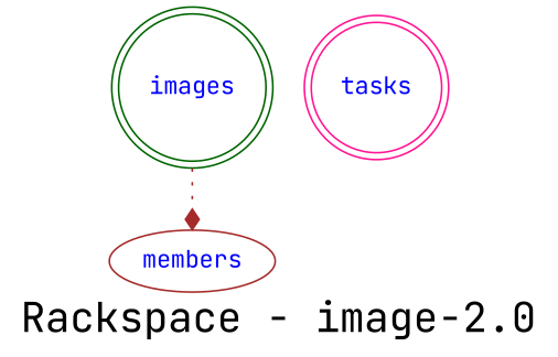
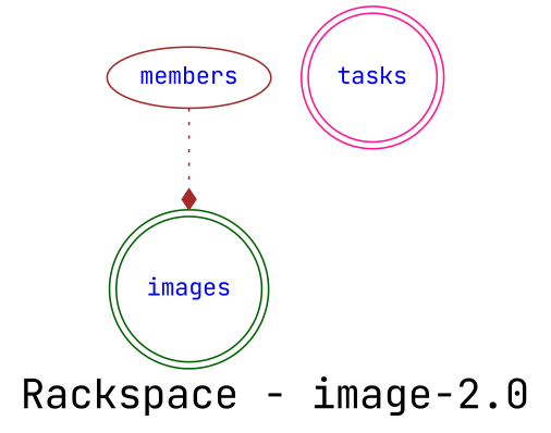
  digraph {
    fontsize=24
    label="Rackspace - image-2.0"
    splines=true
    fontname="JetBrains Mono"
    node [fontcolor=blue shape=doublecircle style=filled fillcolor=white fontname="JetBrains Mono"]
    images [color=darkgreen]
    tasks [color=deeppink]
    members [color=brown shape=ellipse]
-   images -> members [arrowhead=diamond arrowtail=none color=brown fontcolor=blue style=dotted fontname="JetBrains Mono"]
+   members -> images [arrowhead=diamond arrowtail=none color=brown fontcolor=blue style=dotted fontname="JetBrains Mono"]
  }
